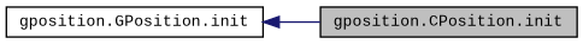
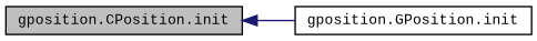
  digraph {
    rankdir=LR
    fontname="Liberation Mono"
    node [color=black fontname="Liberation Mono" fontsize=10 shape=record style=filled]
    n1 [fillcolor=grey75 fontcolor=black height=0.2 label="gposition.CPosition.init" width=0.4]
    n2 [fillcolor=white height=0.2 label="gposition.GPosition.init" width=0.4]
-   n2 -> n1 [color=midnightblue dir=back fontname="Liberation Mono" fontsize=10 labelfontname=Helvetica labelfontsize=10 style=solid]
+   n1 -> n2 [color=midnightblue dir=back fontname="Liberation Mono" fontsize=10 labelfontname=Helvetica labelfontsize=10 style=solid]
  }
